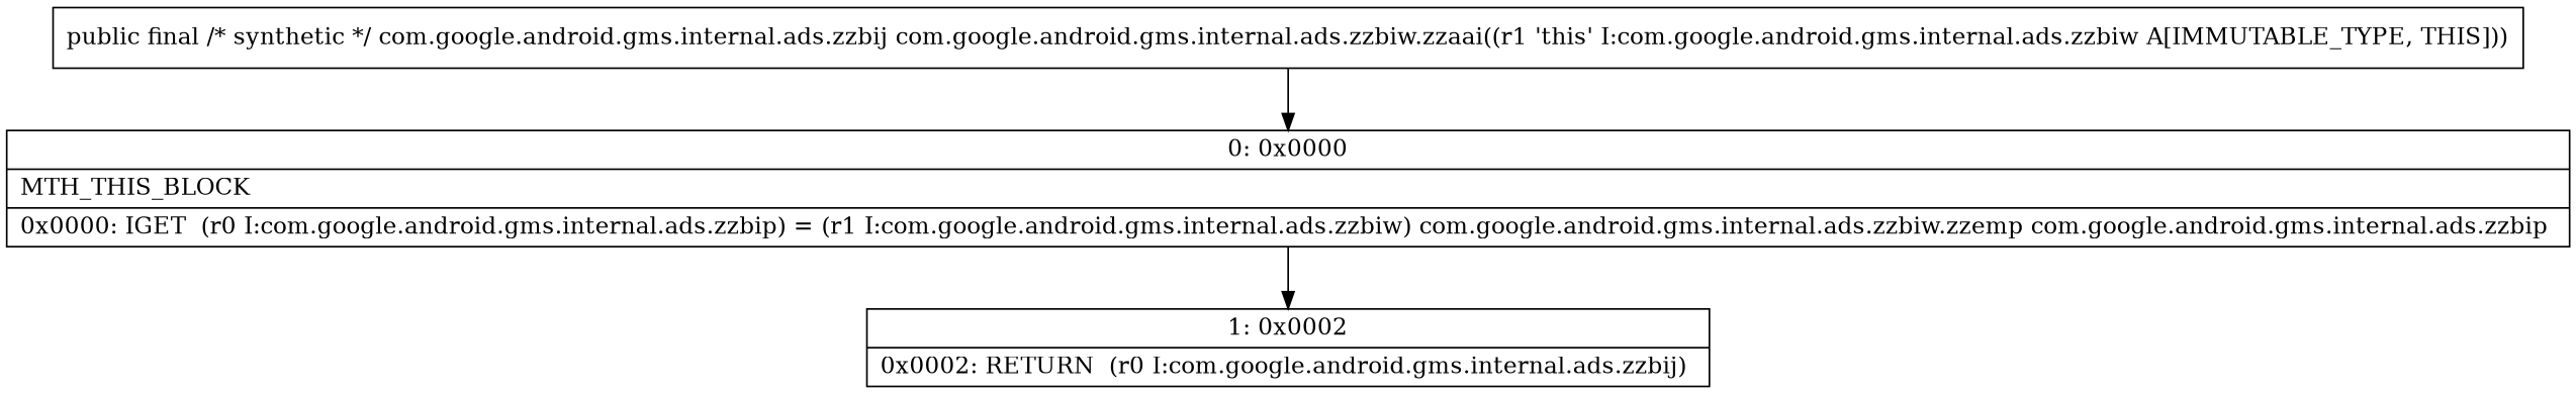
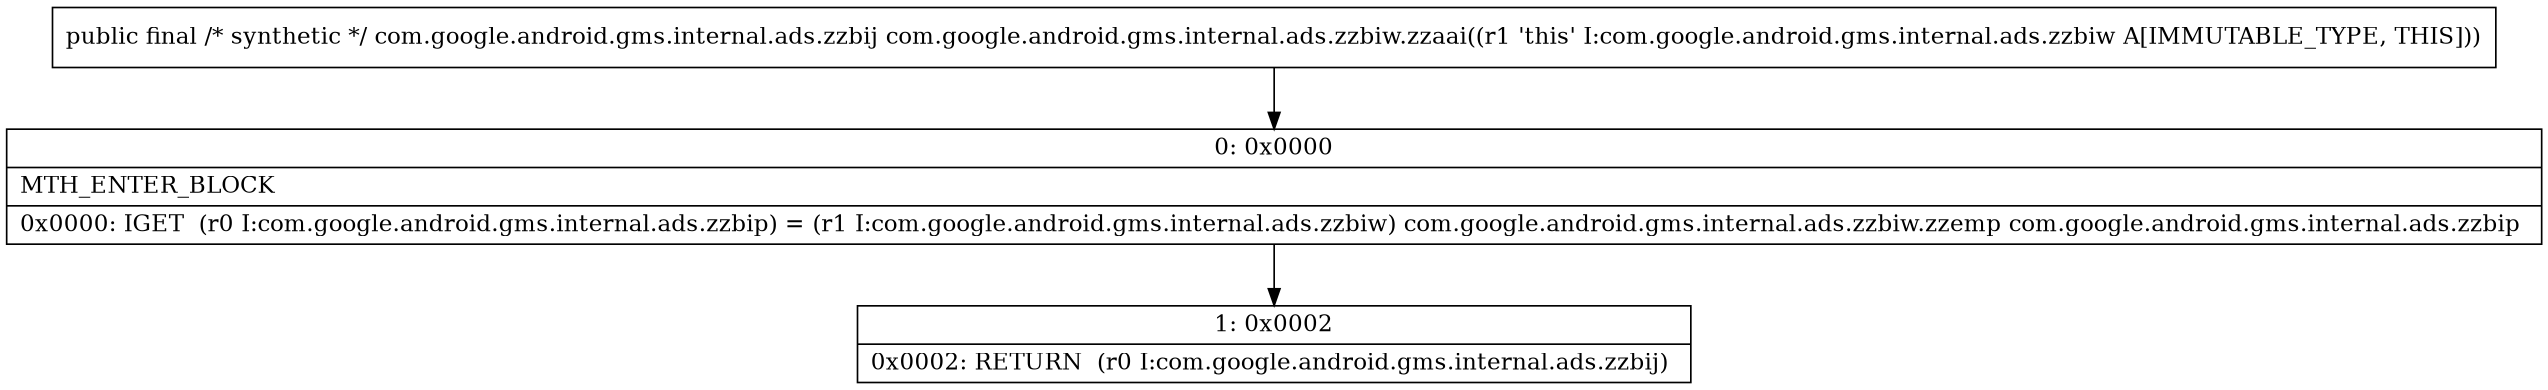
  digraph {
    node [shape=record]
-   n1 [label="{0\:\ 0x0000|MTH_THIS_BLOCK\l|0x0000: IGET  (r0 I:com.google.android.gms.internal.ads.zzbip) = (r1 I:com.google.android.gms.internal.ads.zzbiw) com.google.android.gms.internal.ads.zzbiw.zzemp com.google.android.gms.internal.ads.zzbip \l}"]
+   n1 [label="{0\:\ 0x0000|MTH_ENTER_BLOCK\l|0x0000: IGET  (r0 I:com.google.android.gms.internal.ads.zzbip) = (r1 I:com.google.android.gms.internal.ads.zzbiw) com.google.android.gms.internal.ads.zzbiw.zzemp com.google.android.gms.internal.ads.zzbip \l}"]
    n2 [label="{1\:\ 0x0002|0x0002: RETURN  (r0 I:com.google.android.gms.internal.ads.zzbij) \l}"]
    n3 [label="{public final \/* synthetic *\/ com.google.android.gms.internal.ads.zzbij com.google.android.gms.internal.ads.zzbiw.zzaai((r1 'this' I:com.google.android.gms.internal.ads.zzbiw A[IMMUTABLE_TYPE, THIS])) }"]
    n1 -> n2
    n3 -> n1
  }
